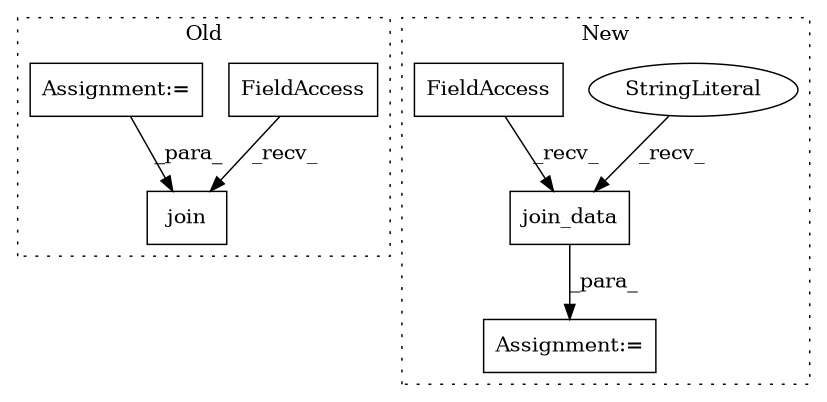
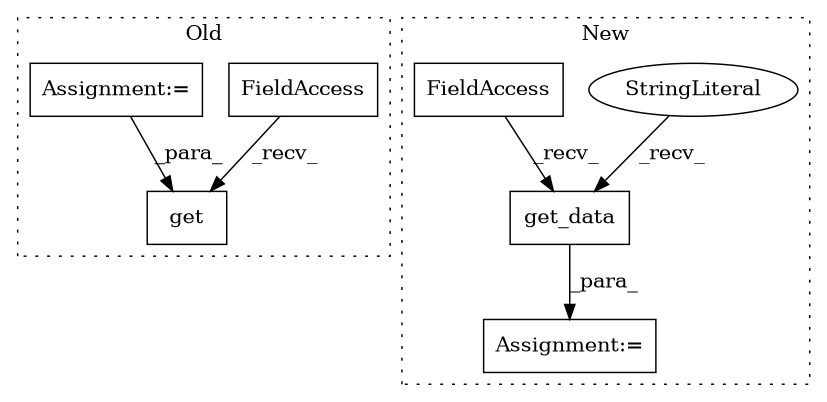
  digraph {
    node [a=32 shape=box]
-   n1 [l="5,1" label=join s="14661,14675"]
+   n1 [l="5,1" label=get s="14661,14675"]
    n2 [a=22 l=7 label=FieldAccess s=14653]
    n3 [a=7 l=25 label="Assignment:=" s=14740]
-   n4 [l="9,1" label=join_data s="15037,15065"]
+   n4 [l="9,1" label=get_data s="15037,15065"]
    n5 [a=45 l=19 label=StringLiteral s=15046 shape=ellipse]
    n6 [a=22 l=21 label=FieldAccess s=15015]
    n7 [a=7 l="63,2" label="Assignment:=" s="15100,15206"]
    subgraph cluster_1 {
      label=Old
      style=dotted
      n1
      n2
      n3
    }
    subgraph cluster_2 {
      label=New
      style=dotted
      n4
      n5
      n6
      n7
    }
    n2 -> n1 [label=_recv_]
    n3 -> n1 [label=_para_]
    n4 -> n7 [label=_para_]
    n5 -> n4 [label=_recv_]
    n6 -> n4 [label=_recv_]
  }
